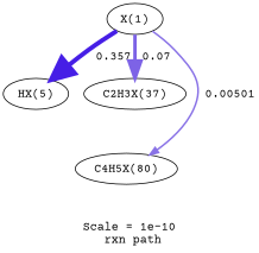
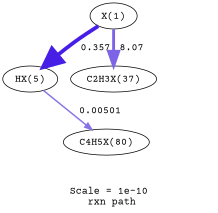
  digraph {
    fontname="Courier Prime"
    label="Scale = 1e-10\l rxn path"
    node [fontname="Courier Prime"]
    edge [fontname="Courier Prime"]
    n1 [label="X(1)"]
    n2 [label="HX(5)"]
    n3 [label="C2H3X(37)"]
    n4 [label="C4H5X(80)"]
    n1 -> n2 [arrowsize=2.62 color="0.7, 0.867, 0.9" label=" 0.357" style="setlinewidth(5.24)"]
-   n1 -> n3 [arrowsize=2 color="0.7, 0.57, 0.9" label=" 0.07" style="setlinewidth(3.99)"]
-   n1 -> n4 [arrowsize=1 color="0.7, 0.505, 0.9" label=" 0.00501" style="setlinewidth(2)"]
+   n1 -> n3 [arrowsize=2 color="0.7, 0.57, 0.9" label=" 8.07" style="setlinewidth(3.99)"]
+   n2 -> n4 [arrowsize=1 color="0.7, 0.505, 0.9" label=" 0.00501" style="setlinewidth(2)"]
  }
